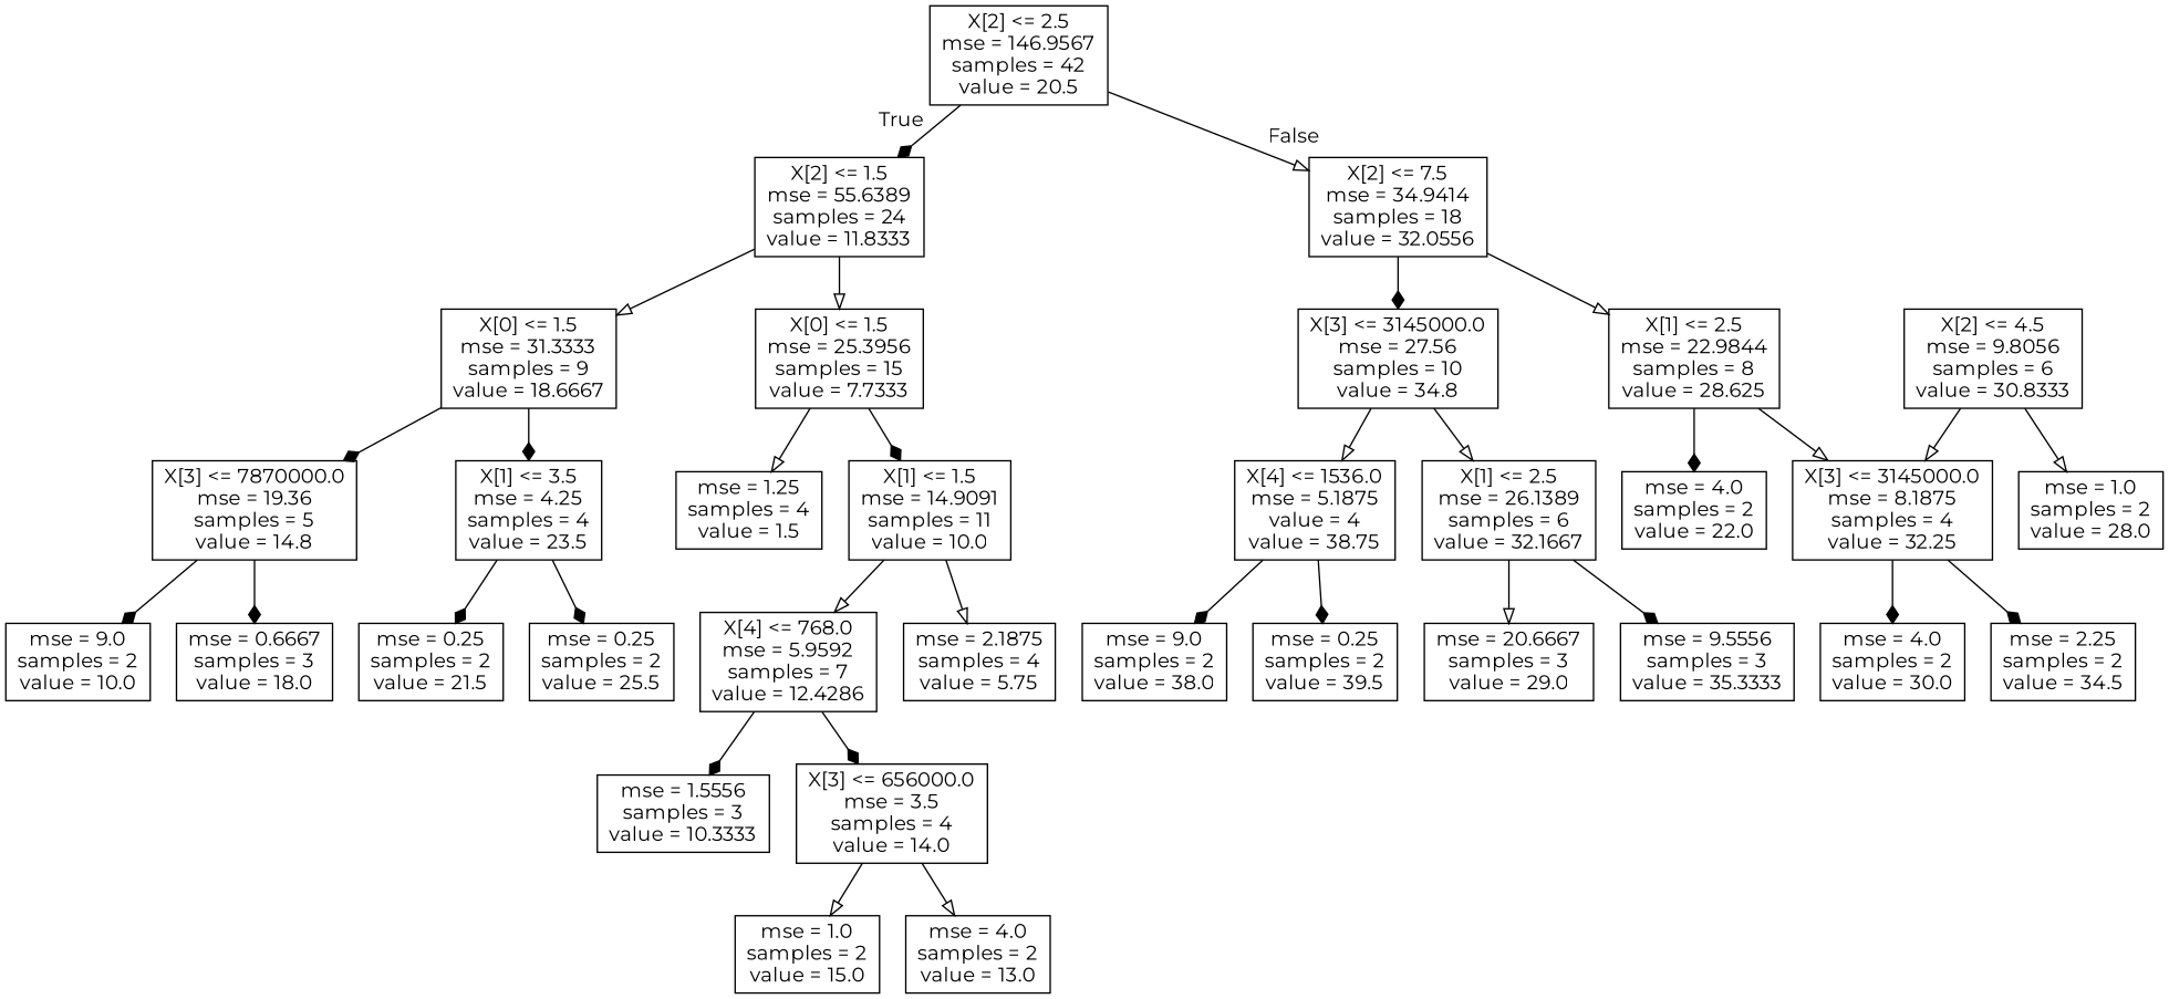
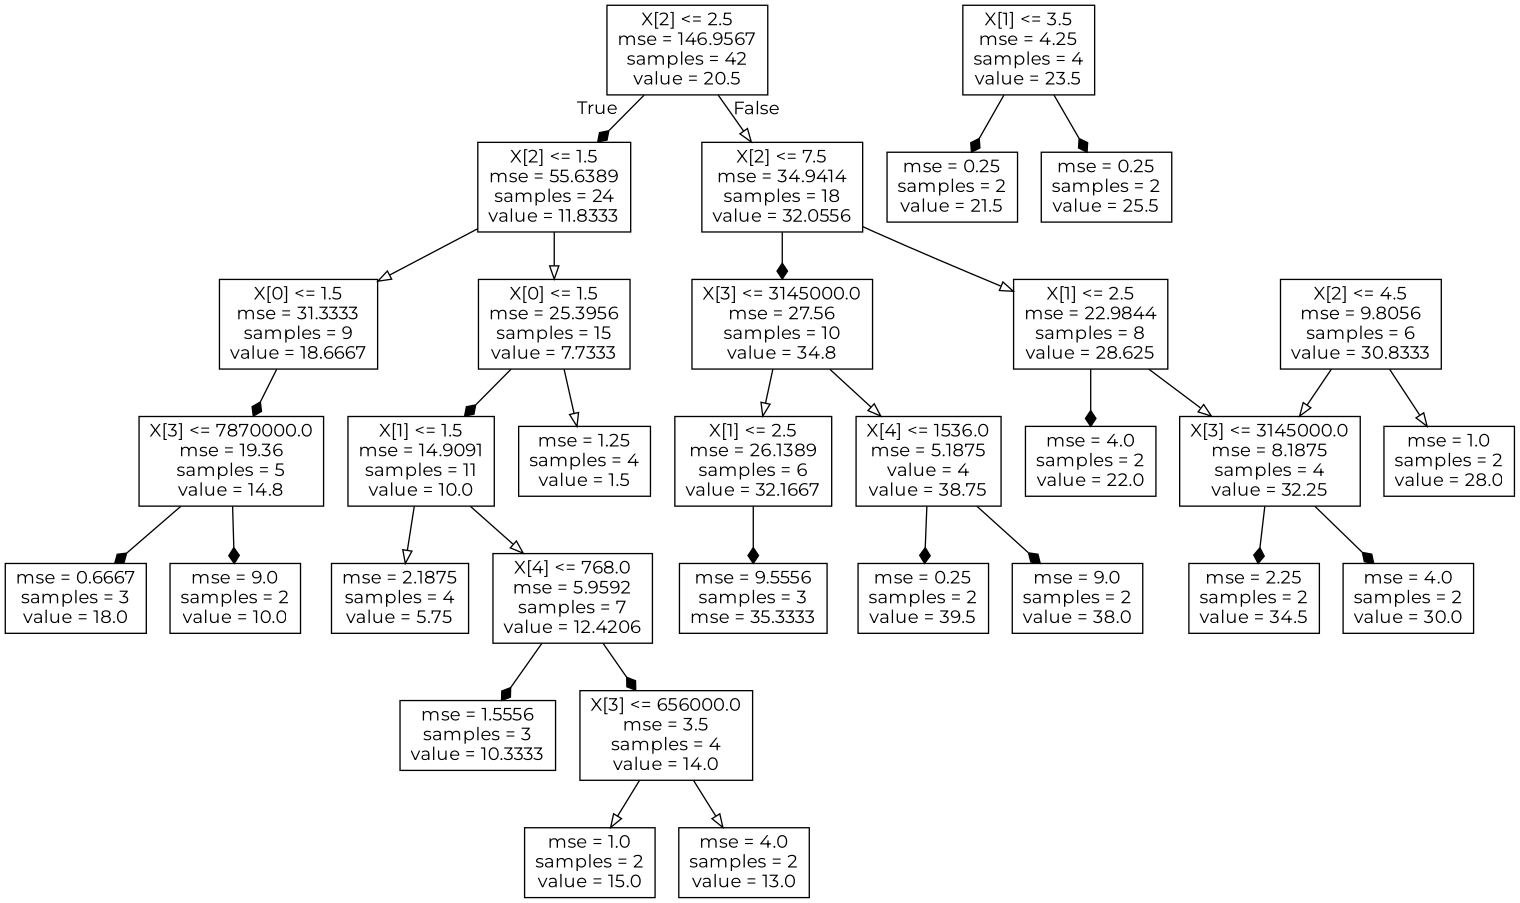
  digraph {
    fontname=Montserrat
    node [fontname=Montserrat shape=box]
    edge [arrowhead=diamond fontname=Montserrat]
    n1 [label="X[2] <= 2.5\nmse = 146.9567\nsamples = 42\nvalue = 20.5"]
    n2 [label="X[2] <= 1.5\nmse = 55.6389\nsamples = 24\nvalue = 11.8333"]
    n3 [label="X[2] <= 7.5\nmse = 34.9414\nsamples = 18\nvalue = 32.0556"]
    n4 [label="X[0] <= 1.5\nmse = 25.3956\nsamples = 15\nvalue = 7.7333"]
    n5 [label="X[0] <= 1.5\nmse = 31.3333\nsamples = 9\nvalue = 18.6667"]
    n6 [label="X[1] <= 2.5\nmse = 22.9844\nsamples = 8\nvalue = 28.625"]
    n7 [label="X[3] <= 3145000.0\nmse = 27.56\nsamples = 10\nvalue = 34.8"]
    n8 [label="X[1] <= 1.5\nmse = 14.9091\nsamples = 11\nvalue = 10.0"]
    n9 [label="mse = 1.25\nsamples = 4\nvalue = 1.5"]
    n10 [label="X[1] <= 3.5\nmse = 4.25\nsamples = 4\nvalue = 23.5"]
    n11 [label="X[3] <= 7870000.0\nmse = 19.36\nsamples = 5\nvalue = 14.8"]
-   n12 [label="X[4] <= 768.0\nmse = 5.9592\nsamples = 7\nvalue = 12.4286"]
+   n12 [label="X[4] <= 768.0\nmse = 5.9592\nsamples = 7\nvalue = 12.4206"]
    n13 [label="mse = 2.1875\nsamples = 4\nvalue = 5.75"]
    n14 [label="mse = 1.5556\nsamples = 3\nvalue = 10.3333"]
    n15 [label="X[3] <= 656000.0\nmse = 3.5\nsamples = 4\nvalue = 14.0"]
    n16 [label="mse = 1.0\nsamples = 2\nvalue = 15.0"]
    n17 [label="mse = 4.0\nsamples = 2\nvalue = 13.0"]
    n18 [label="mse = 0.25\nsamples = 2\nvalue = 21.5"]
    n19 [label="mse = 0.25\nsamples = 2\nvalue = 25.5"]
    n20 [label="mse = 9.0\nsamples = 2\nvalue = 10.0"]
    n21 [label="mse = 0.6667\nsamples = 3\nvalue = 18.0"]
    n22 [label="mse = 4.0\nsamples = 2\nvalue = 22.0"]
    n23 [label="X[3] <= 3145000.0\nmse = 8.1875\nsamples = 4\nvalue = 32.25"]
    n24 [label="X[1] <= 2.5\nmse = 26.1389\nsamples = 6\nvalue = 32.1667"]
    n25 [label="X[4] <= 1536.0\nmse = 5.1875\nvalue = 4\nvalue = 38.75"]
    n26 [label="X[2] <= 4.5\nmse = 9.8056\nsamples = 6\nvalue = 30.8333"]
    n27 [label="mse = 1.0\nsamples = 2\nvalue = 28.0"]
    n28 [label="mse = 4.0\nsamples = 2\nvalue = 30.0"]
    n29 [label="mse = 2.25\nsamples = 2\nvalue = 34.5"]
-   n30 [label="mse = 20.6667\nsamples = 3\nvalue = 29.0"]
-   n31 [label="mse = 9.5556\nsamples = 3\nvalue = 35.3333"]
+   n31 [label="mse = 9.5556\nsamples = 3\nmse = 35.3333"]
    n32 [label="mse = 9.0\nsamples = 2\nvalue = 38.0"]
    n33 [label="mse = 0.25\nsamples = 2\nvalue = 39.5"]
    n1 -> n2 [headlabel=True labelangle=45 labeldistance=2.5]
    n1 -> n3 [arrowhead=onormal headlabel=False labelangle=-45 labeldistance=2.5]
    n2 -> n4 [arrowhead=onormal]
    n2 -> n5 [arrowhead=onormal]
    n3 -> n6 [arrowhead=onormal]
    n3 -> n7
    n4 -> n8
    n4 -> n9 [arrowhead=onormal]
-   n5 -> n10
    n5 -> n11
    n6 -> n22
    n6 -> n23 [arrowhead=onormal]
    n7 -> n24 [arrowhead=onormal]
    n7 -> n25 [arrowhead=onormal]
    n8 -> n12 [arrowhead=onormal]
    n8 -> n13 [arrowhead=onormal]
    n10 -> n18
    n10 -> n19
    n11 -> n20
    n11 -> n21
    n12 -> n14
    n12 -> n15
    n15 -> n16 [arrowhead=onormal]
    n15 -> n17 [arrowhead=onormal]
    n23 -> n28
    n23 -> n29
-   n24 -> n30 [arrowhead=onormal]
    n24 -> n31
    n25 -> n32
    n25 -> n33
    n26 -> n23 [arrowhead=onormal]
    n26 -> n27 [arrowhead=onormal]
  }
